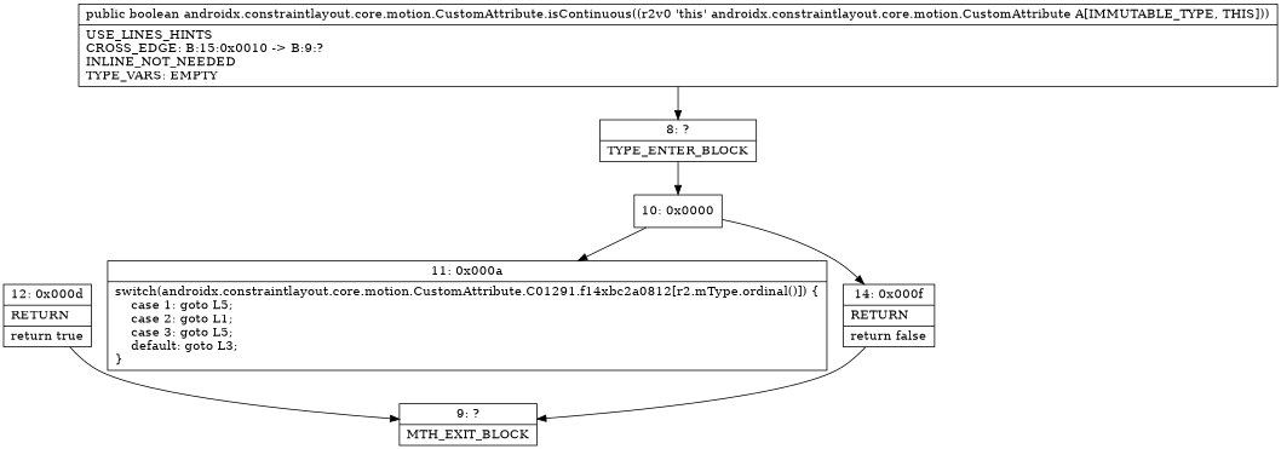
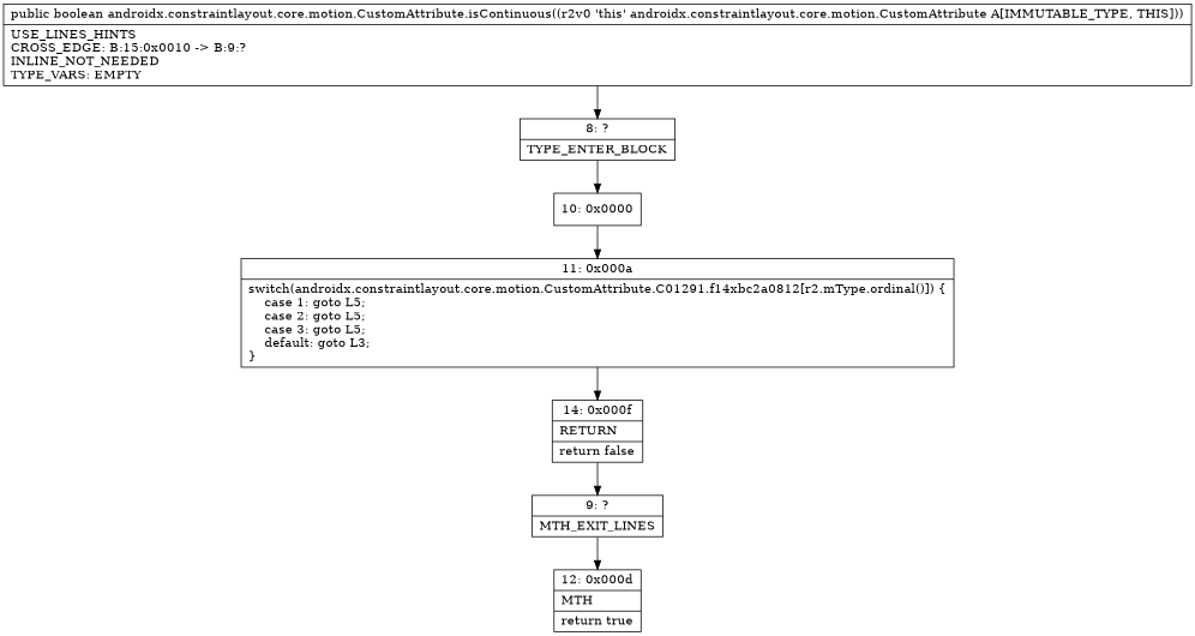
  digraph {
    node [shape=record]
    n1 [label="{8\:\ ?|TYPE_ENTER_BLOCK\l}"]
    n2 [label="{10\:\ 0x0000}"]
-   n3 [label="{11\:\ 0x000a|switch(androidx.constraintlayout.core.motion.CustomAttribute.C01291.f14xbc2a0812[r2.mType.ordinal()]) \{\l    case 1: goto L5;\l    case 2: goto L1;\l    case 3: goto L5;\l    default: goto L3;\l\}\l}"]
+   n3 [label="{11\:\ 0x000a|switch(androidx.constraintlayout.core.motion.CustomAttribute.C01291.f14xbc2a0812[r2.mType.ordinal()]) \{\l    case 1: goto L5;\l    case 2: goto L5;\l    case 3: goto L5;\l    default: goto L3;\l\}\l}"]
    n4 [label="{14\:\ 0x000f|RETURN\l|return false\l}"]
-   n5 [label="{12\:\ 0x000d|RETURN\l|return true\l}"]
-   n6 [label="{9\:\ ?|MTH_EXIT_BLOCK\l}"]
+   n5 [label="{12\:\ 0x000d|MTH\l|return true\l}"]
+   n6 [label="{9\:\ ?|MTH_EXIT_LINES\l}"]
    n7 [label="{public boolean androidx.constraintlayout.core.motion.CustomAttribute.isContinuous((r2v0 'this' androidx.constraintlayout.core.motion.CustomAttribute A[IMMUTABLE_TYPE, THIS]))  | USE_LINES_HINTS\lCROSS_EDGE: B:15:0x0010 \-\> B:9:?\lINLINE_NOT_NEEDED\lTYPE_VARS: EMPTY\l}"]
    n1 -> n2
    n2 -> n3
-   n2 -> n4
+   n3 -> n4
    n4 -> n6
-   n5 -> n6
+   n6 -> n5
    n7 -> n1
  }
